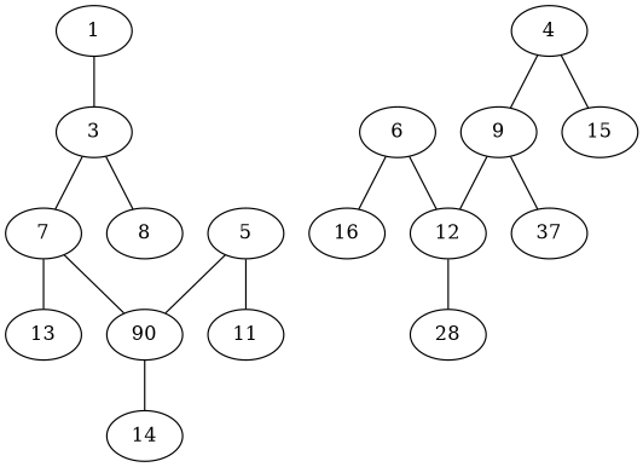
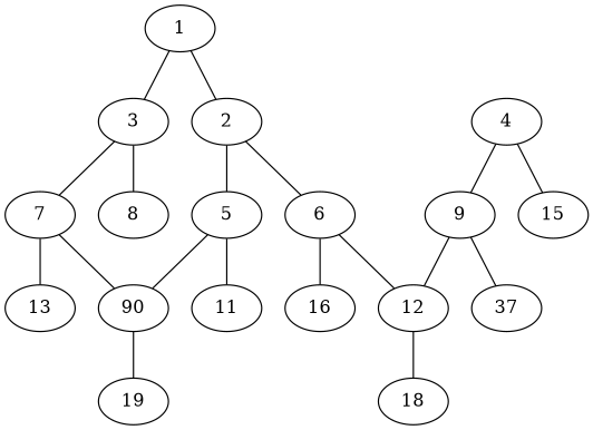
  graph {
    node [chem=C]
    edge [valence=1]
    1
+   2
    3
    5
    6
    7
    8 [chem=O]
    4
    9
    15 [chem=H]
    n11 [label=90]
    11 [chem=O]
    12
    16 [chem=H]
    13 [chem=Cl]
    n16 [chem=H label=37]
-   14 [chem=Cl]
-   18 [chem=H label=28]
+   14 [chem=Cl label=19]
+   18 [chem=H]
+   1 -- 2 [valence=2]
    1 -- 3
+   2 -- 5
+   2 -- 6
    3 -- 7
    3 -- 8 [valence=2]
    5 -- n11
    5 -- 11 [valence=2]
    6 -- 12 [valence=2]
    6 -- 16
    7 -- n11 [valence=2]
    7 -- 13
    4 -- 9 [valence=2]
    4 -- 15
    9 -- 12
    9 -- n16
    n11 -- 14
    12 -- 18
  }
